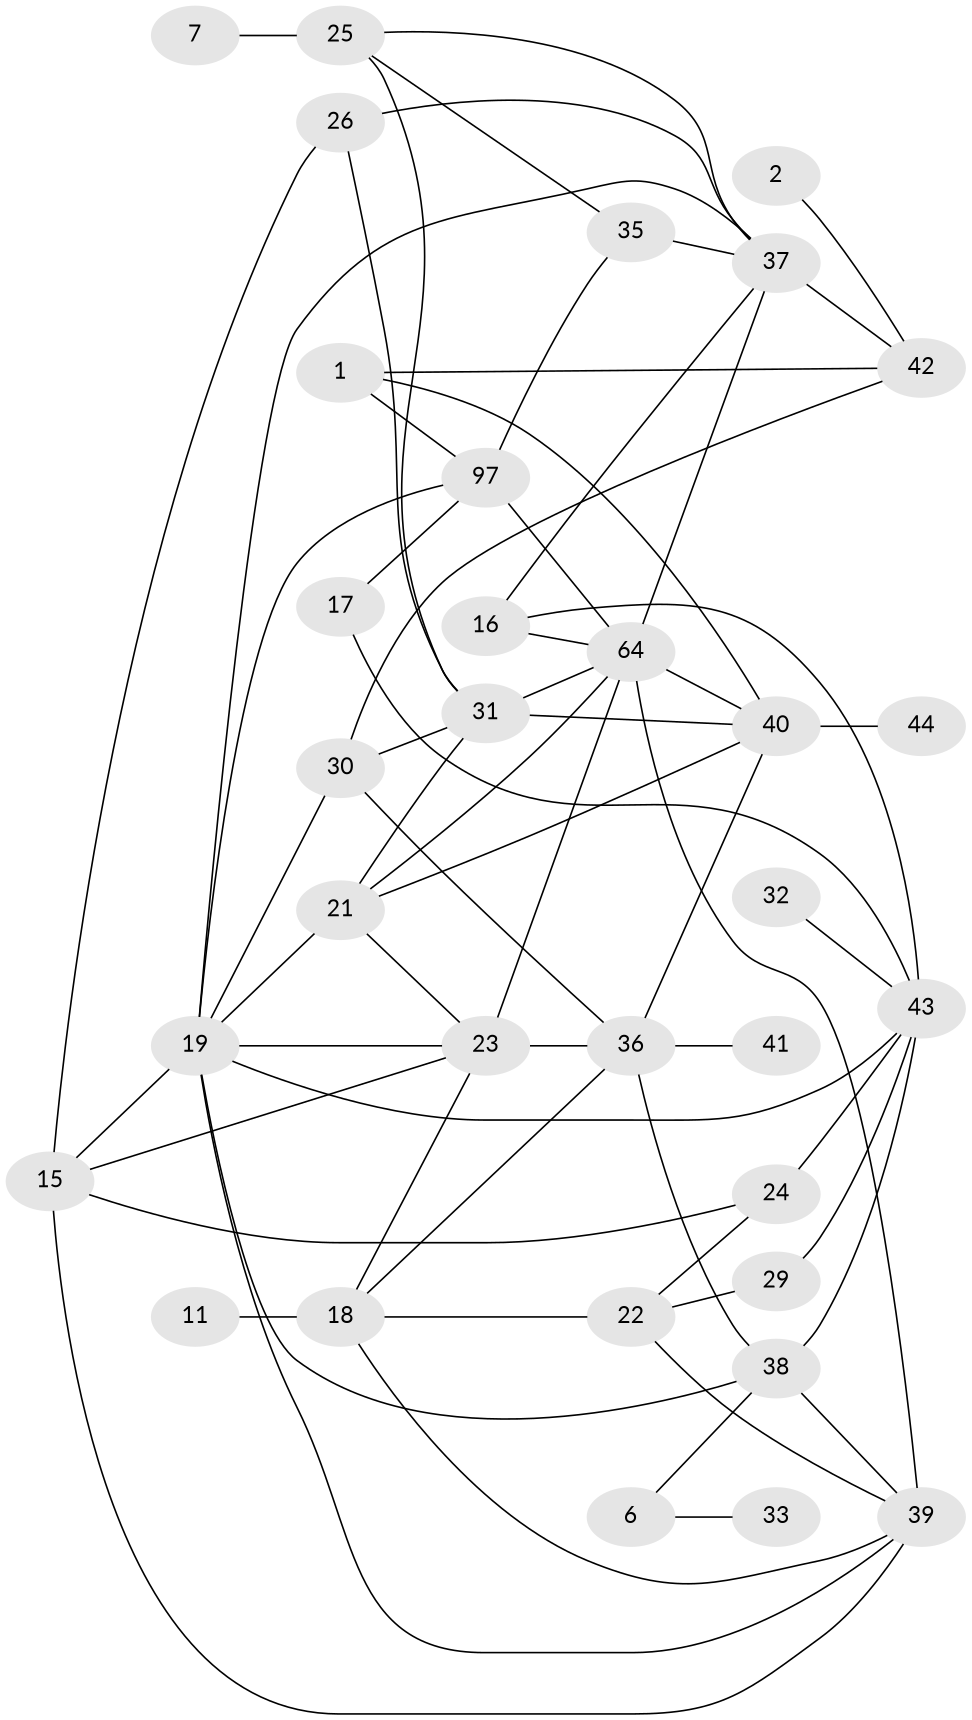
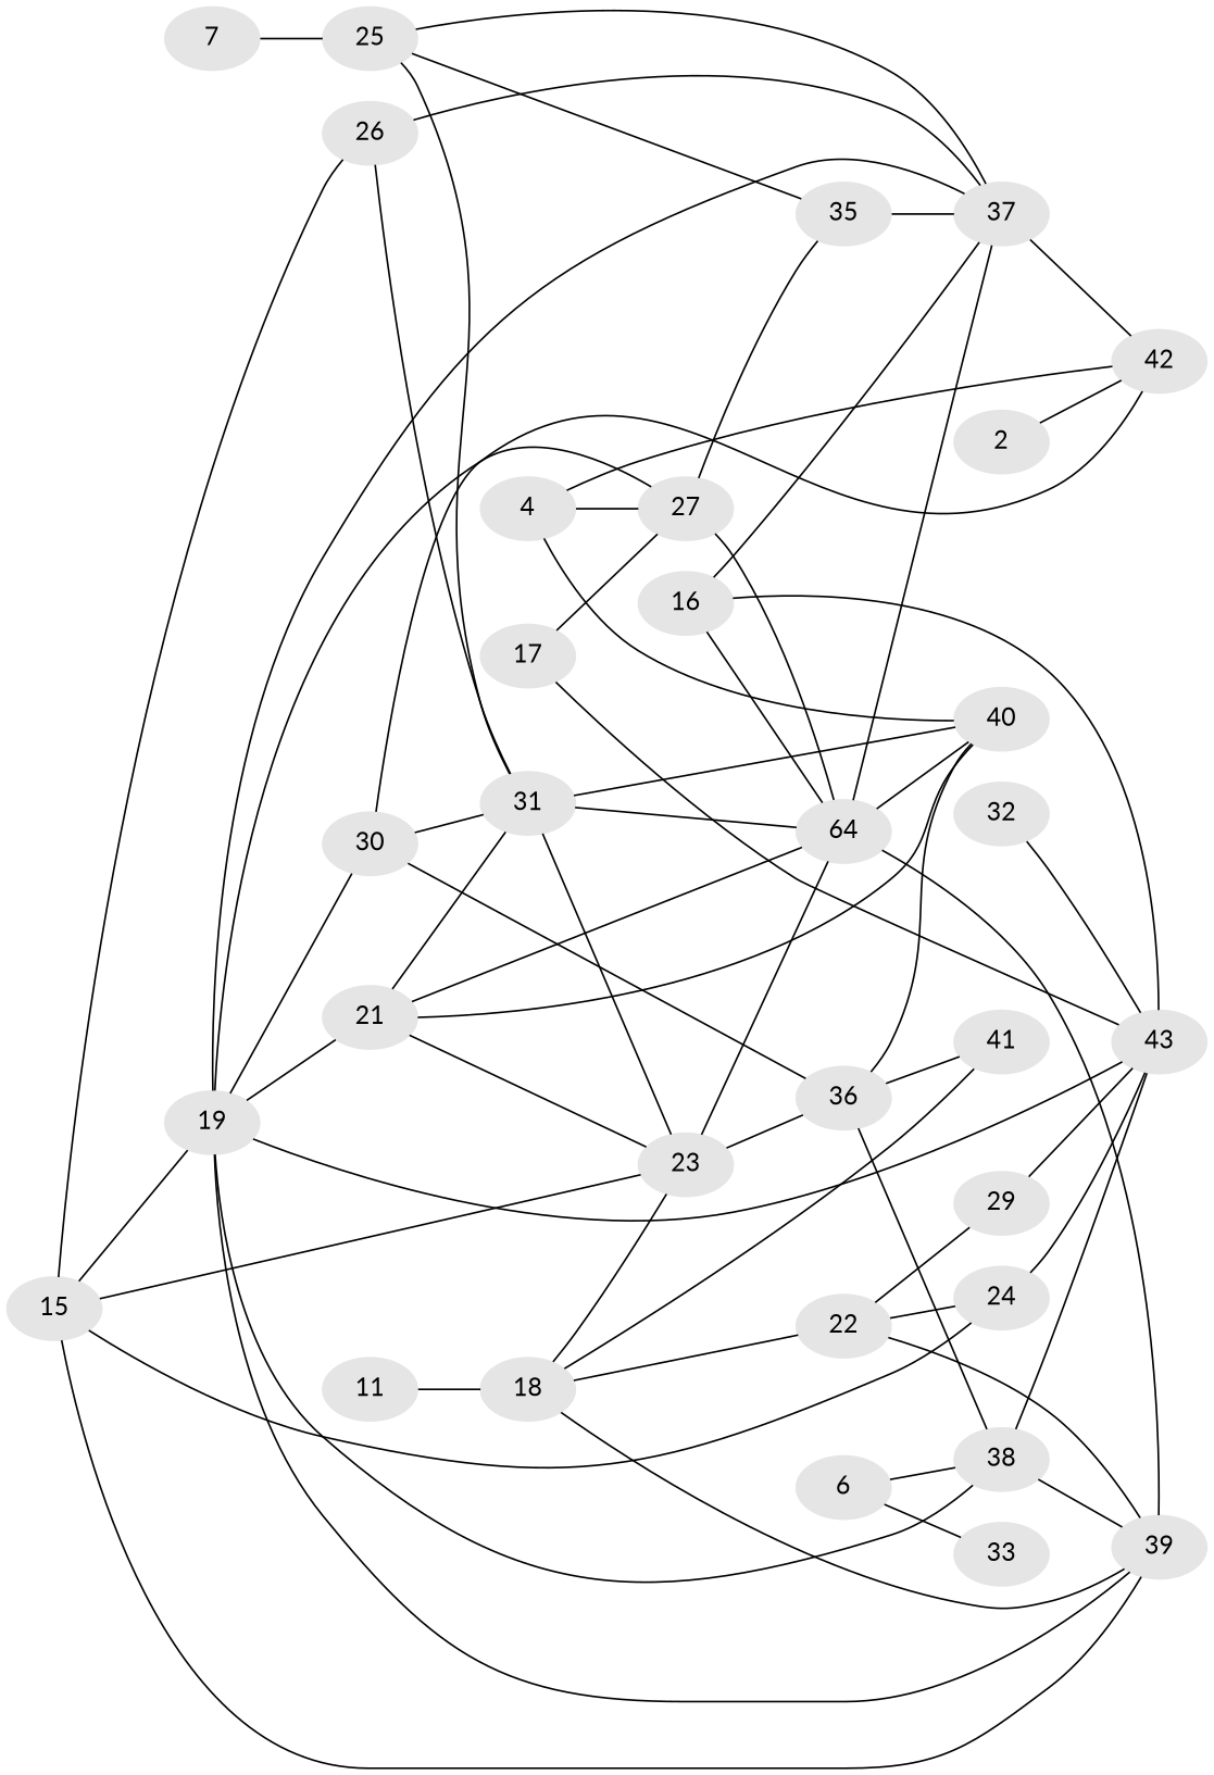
  graph {
    fontname=Lato
    rankdir=LR
    node [color=gray90 fontname=Lato style=filled]
    edge [fontname=Lato weight=1.0]
    2
    42
-   4 [label=1]
-   27 [label=97]
+   4
+   27
    40
    n6 [label=64]
    35
-   44
    6
    33
    38
    39
    43
    7
    25
    31
    37
    11
    18
    23
    22
    36
    15
    19
    24
    26
    21
    30
    16
    17
    29
    41
    32
    2 -- 42
    4 -- 42 [weight=2.0]
    4 -- 27
    4 -- 40
    27 -- n6 [weight=2.0]
    27 -- 35
-   40 -- 44
    n6 -- 40
    n6 -- 39
    n6 -- 37
    35 -- 37
    6 -- 33
    6 -- 38
    38 -- 39
    38 -- 43
    7 -- 25
    25 -- 35
    25 -- 31
    25 -- 37
    31 -- 40 [weight=2.0]
    31 -- n6
    37 -- 42
    11 -- 18 [weight=2.0]
    18 -- 39
    18 -- 23
    18 -- 22
-   18 -- 36
+   18 -- 41
    23 -- n6
    23 -- 36
    22 -- 39
    22 -- 24
    22 -- 29
    36 -- 40 [weight=2.0]
    36 -- 38
    36 -- 41
    15 -- 39
    15 -- 23
    15 -- 19
    15 -- 24
    15 -- 26
    19 -- 27
    19 -- 38
    19 -- 39
    19 -- 43
    19 -- 37
-   19 -- 23 [weight=2.0]
+   31 -- 23 [weight=2.0]
    19 -- 21
    19 -- 30
    24 -- 43
    26 -- 31
    26 -- 37
    21 -- 40
    21 -- n6
    21 -- 31
    21 -- 23
    30 -- 42
    30 -- 31
    30 -- 36
    16 -- n6
    16 -- 43 [weight=2.0]
    16 -- 37
    17 -- 27
    17 -- 43
    29 -- 43
    32 -- 43
  }
